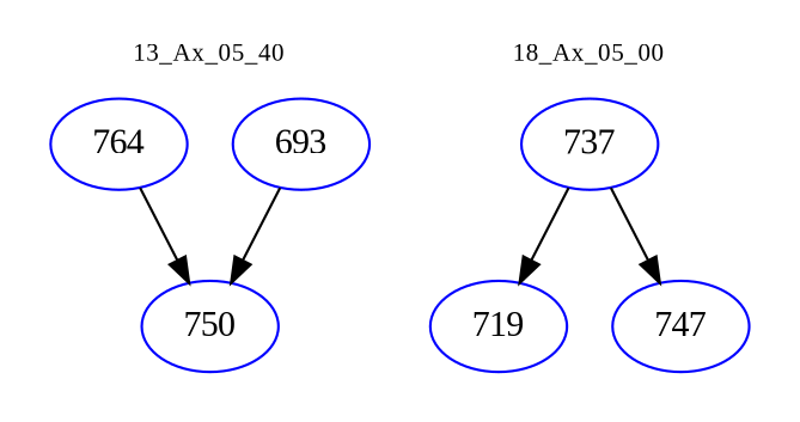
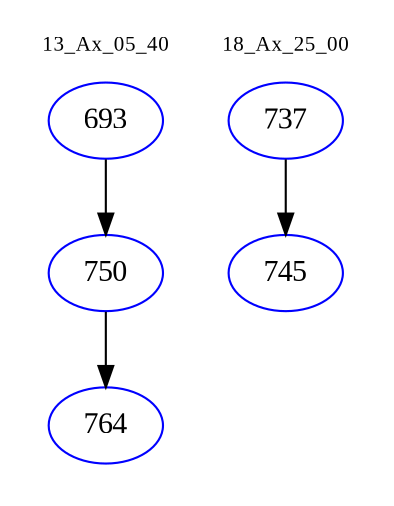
  digraph {
    fontname="Liberation Serif"
    node [color=blue fontname="Liberation Serif"]
    edge [color=black fontname="Liberation Serif"]
    n1 [label=750]
    n2 [label=693]
    n3 [label=764]
    n4 [label=737]
-   n5 [label=719]
-   n6 [label=747]
+   n6 [label=745]
    subgraph cluster_1 {
      color=white
      fontsize=10
      label="13_Ax_05_40"
      n1
      n2
      n3
    }
    subgraph cluster_2 {
      color=white
      fontsize=10
-     label="18_Ax_05_00"
+     label="18_Ax_25_00"
      n4
-     n5
      n6
    }
-   n3 -> n1
+   n1 -> n3
    n2 -> n1
-   n4 -> n5
    n4 -> n6
  }
